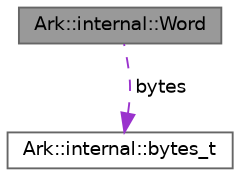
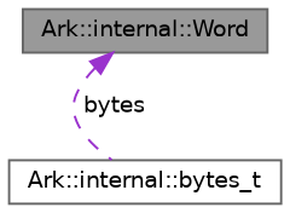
  digraph {
    node [color=gray40 fontname=Helvetica fontsize=10 shape=box style=filled]
    n1 [fillcolor=grey60 fontcolor=black height=0.2 label="Ark::internal::Word" width=0.4]
    n2 [fillcolor=white height=0.2 label="Ark::internal::bytes_t" width=0.4]
-   n2 -> n1 [color=darkorchid3 dir=back fontname=Helvetica fontsize=10 label=" bytes" labelfontname=Helvetica labelfontsize=10 style=dashed]
+   n1 -> n2 [color=darkorchid3 dir=back fontname=Helvetica fontsize=10 label=" bytes" labelfontname=Helvetica labelfontsize=10 style=dashed]
  }
